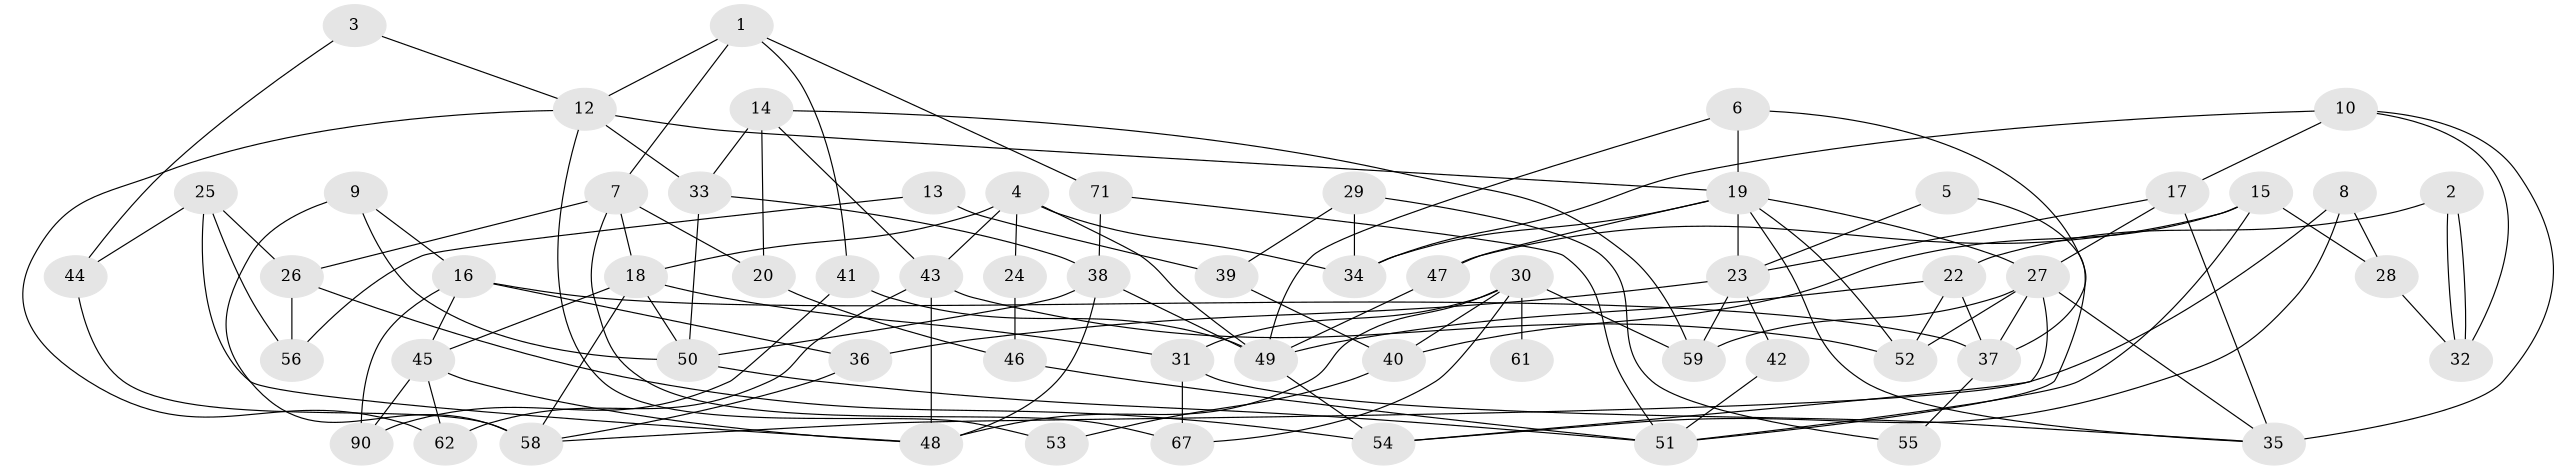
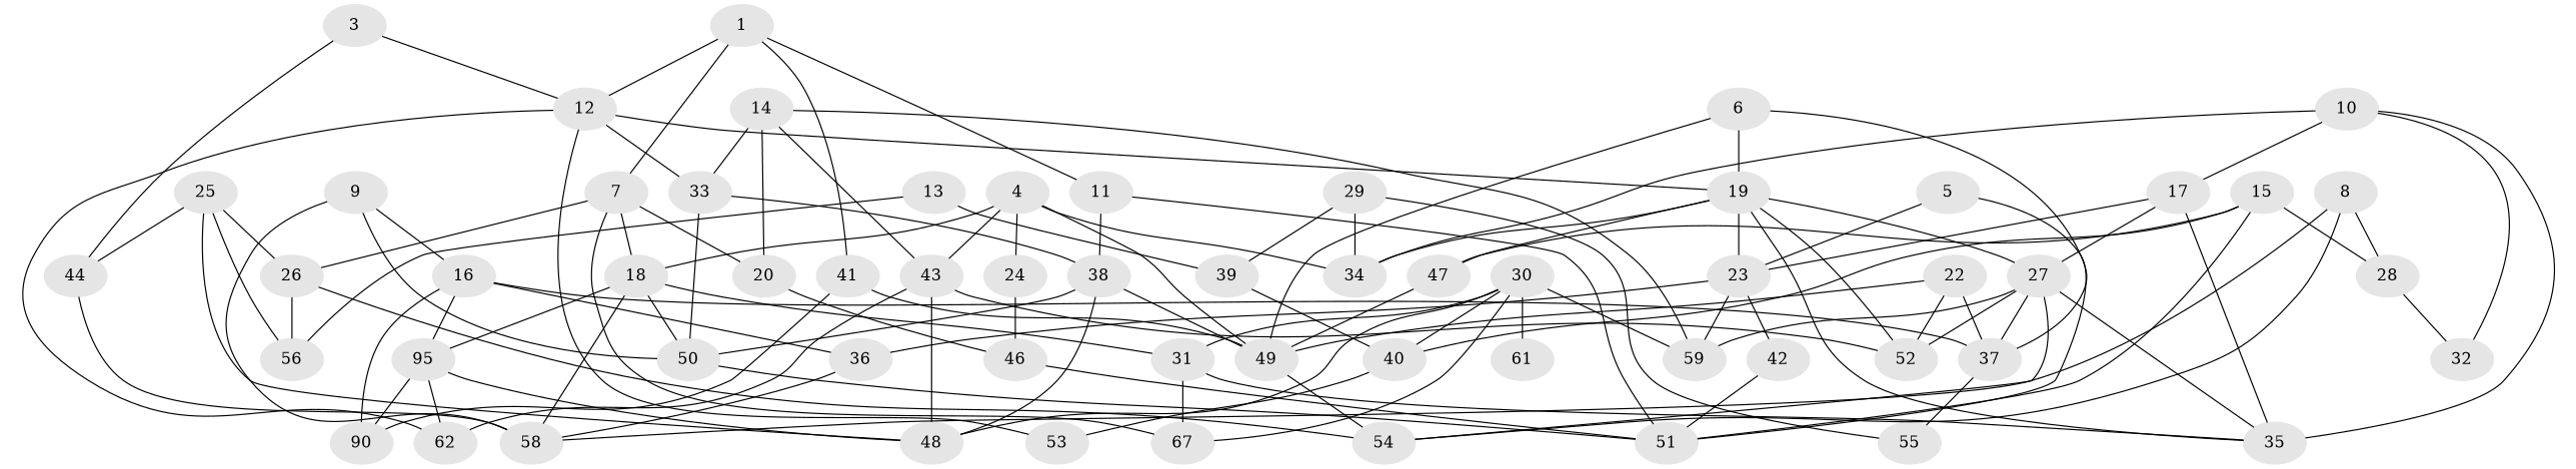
  graph {
    node [color=gray90 style=filled]
    1
    7
-   11 [label=71]
+   11
    12
    41
    18
    20
    26
    n9 [label=67]
    51
    38
    19
    33
    53
    62
    49
    n17 [label=90]
-   2
    22
    32
    37
    52
    3
    44
    58
    4
    24
    34
    43
    50
-   45
+   45 [label=95]
    31
    46
    48
    54
    5
    23
    59
    36
    42
    6
    35
    47
    27
    55
    56
    8
    28
    9
    16
    10
    17
    13
    39
    40
    14
    15
    25
    29
    30
    61
    1 -- 7
    1 -- 11
    1 -- 12
    1 -- 41
    7 -- 18
    7 -- 20
    7 -- 26
    7 -- n9
    11 -- 51
    11 -- 38
    12 -- 19
    12 -- 33
    12 -- 53
    12 -- 62
    41 -- 49
    41 -- n17
    18 -- 58
    18 -- 50
    18 -- 45
    18 -- 31
    20 -- 46
    26 -- 54
    26 -- 56
    38 -- 49
    38 -- 50
    38 -- 48
    19 -- 52
    19 -- 34
    19 -- 23
    19 -- 35
    19 -- 47
    19 -- 27
    33 -- 38
    33 -- 50
    49 -- 54
-   2 -- 22
-   2 -- 32
-   2 -- 32
    22 -- 49
    22 -- 37
    22 -- 52
    37 -- 55
    3 -- 12
    3 -- 44
    44 -- 58
    4 -- 18
    4 -- 49
    4 -- 24
    4 -- 34
    4 -- 43
    24 -- 46
    43 -- 62
    43 -- 52
    43 -- 48
    50 -- 51
    45 -- 62
    45 -- n17
    45 -- 48
    31 -- n9
    31 -- 35
    46 -- 51
    5 -- 51
    5 -- 23
    23 -- 59
    23 -- 36
    23 -- 42
    36 -- 58
    42 -- 51
    6 -- 19
    6 -- 49
    6 -- 37
    47 -- 49
    27 -- 37
    27 -- 52
    27 -- 54
    27 -- 59
    27 -- 35
    8 -- 58
    8 -- 54
    8 -- 28
    28 -- 32
    9 -- 58
    9 -- 50
    9 -- 16
    16 -- n17
    16 -- 37
    16 -- 45
    16 -- 36
    10 -- 32
    10 -- 34
    10 -- 35
    10 -- 17
    17 -- 23
    17 -- 35
    17 -- 27
    13 -- 56
    13 -- 39
    39 -- 40
    40 -- 53
    14 -- 20
    14 -- 33
    14 -- 43
    14 -- 59
    15 -- 51
    15 -- 47
    15 -- 28
    15 -- 40
    25 -- 26
    25 -- 44
    25 -- 48
    25 -- 56
    29 -- 34
    29 -- 55
    29 -- 39
    30 -- n9
    30 -- 31
    30 -- 48
    30 -- 59
    30 -- 40
    30 -- 61
  }
